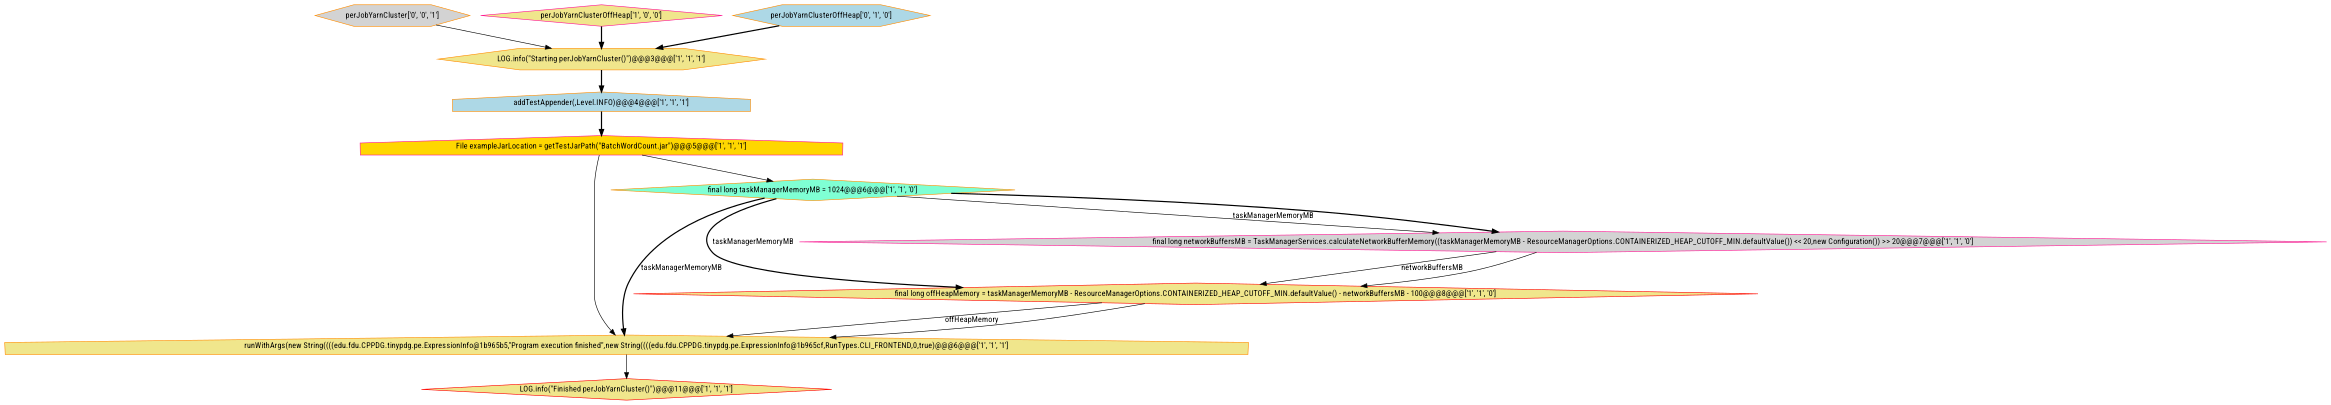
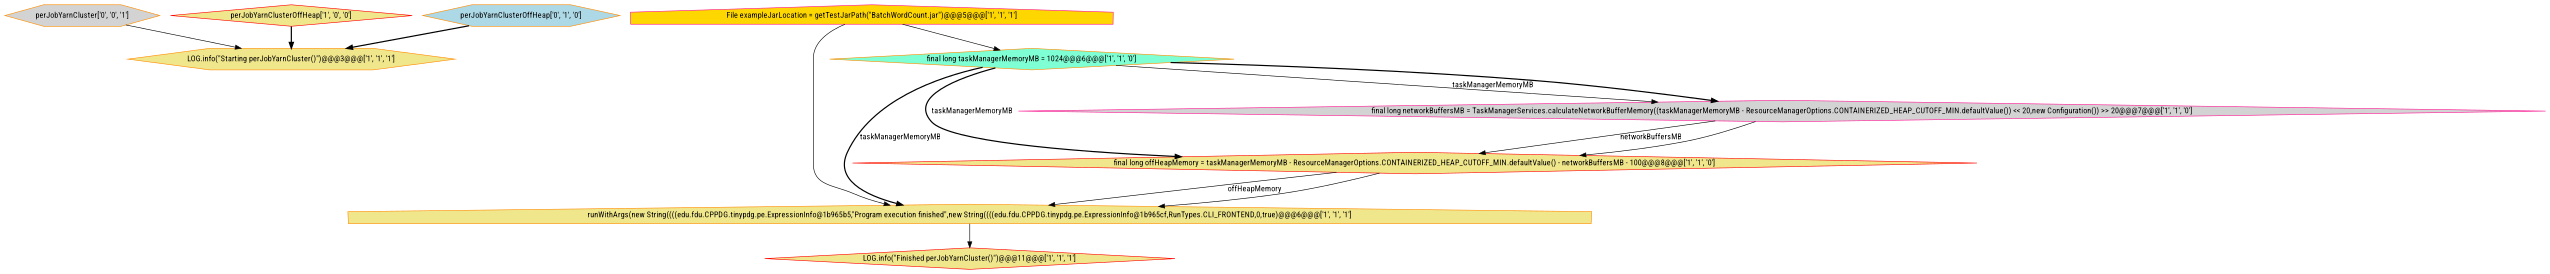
  digraph {
    fontname="Roboto Condensed"
    node [color=darkorange fillcolor=khaki fontname="Roboto Condensed" shape=diamond style=filled]
    edge [fontname="Roboto Condensed" style=solid]
    n1 [fillcolor=lightgrey label="perJobYarnCluster['0', '0', '1']" shape=hexagon]
    n2 [label="LOG.info(\"Starting perJobYarnCluster()\")@@@3@@@['1', '1', '1']" shape=hexagon]
-   n3 [fillcolor=lightblue label="addTestAppender(,Level.INFO)@@@4@@@['1', '1', '1']" shape=house]
    n4 [color=red label="LOG.info(\"Finished perJobYarnCluster()\")@@@11@@@['1', '1', '1']"]
    n5 [color=deeppink fillcolor=gold label="File exampleJarLocation = getTestJarPath(\"BatchWordCount.jar\")@@@5@@@['1', '1', '1']" shape=house]
    n6 [label="runWithArgs(new String((((edu.fdu.CPPDG.tinypdg.pe.ExpressionInfo@1b965b5,\"Program execution finished\",new String((((edu.fdu.CPPDG.tinypdg.pe.ExpressionInfo@1b965cf,RunTypes.CLI_FRONTEND,0,true)@@@6@@@['1', '1', '1']" shape=house]
    n7 [fillcolor=aquamarine label="final long taskManagerMemoryMB = 1024@@@6@@@['1', '1', '0']"]
-   n8 [color=deeppink label="perJobYarnClusterOffHeap['1', '0', '0']"]
+   n8 [color=red label="perJobYarnClusterOffHeap['1', '0', '0']"]
    n9 [color=red label="final long offHeapMemory = taskManagerMemoryMB - ResourceManagerOptions.CONTAINERIZED_HEAP_CUTOFF_MIN.defaultValue() - networkBuffersMB - 100@@@8@@@['1', '1', '0']"]
    n10 [color=deeppink fillcolor=lightgrey label="final long networkBuffersMB = TaskManagerServices.calculateNetworkBufferMemory((taskManagerMemoryMB - ResourceManagerOptions.CONTAINERIZED_HEAP_CUTOFF_MIN.defaultValue()) << 20,new Configuration()) >> 20@@@7@@@['1', '1', '0']"]
    n11 [fillcolor=lightblue label="perJobYarnClusterOffHeap['0', '1', '0']" shape=hexagon]
    n1 -> n2
-   n2 -> n3 [style=bold]
-   n3 -> n5 [style=bold]
    n5 -> n6
    n5 -> n7
    n6 -> n4
    n7 -> n6 [label=taskManagerMemoryMB style=bold]
    n7 -> n9 [label=taskManagerMemoryMB style=bold]
    n7 -> n10 [label=taskManagerMemoryMB]
    n7 -> n10 [style=bold]
    n8 -> n2 [style=bold]
    n9 -> n6 [label=offHeapMemory]
    n9 -> n6
    n10 -> n9 [label=networkBuffersMB]
    n10 -> n9
    n11 -> n2 [style=bold]
  }
